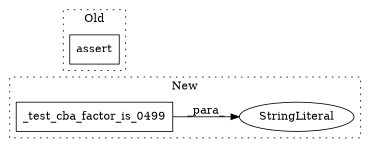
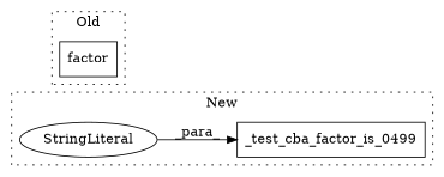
  digraph {
    rankdir=LR
    node [shape=box]
    n1 [a=32 l="25,1" label=_test_cba_factor_is_0499 s="62115,62168"]
    n2 [a=45 l=18 label=StringLiteral s=62140 shape=ellipse]
-   n3 [a=6 l=7 label=assert s=65940]
+   n3 [a=6 l=7 label=factor s=65940]
    subgraph cluster_1 {
      label=New
      style=dotted
      n1
      n2
    }
    subgraph cluster_2 {
      label=Old
      style=dotted
      n3
    }
-   n1 -> n2 [label=_para_]
+   n2 -> n1 [label=_para_]
  }
